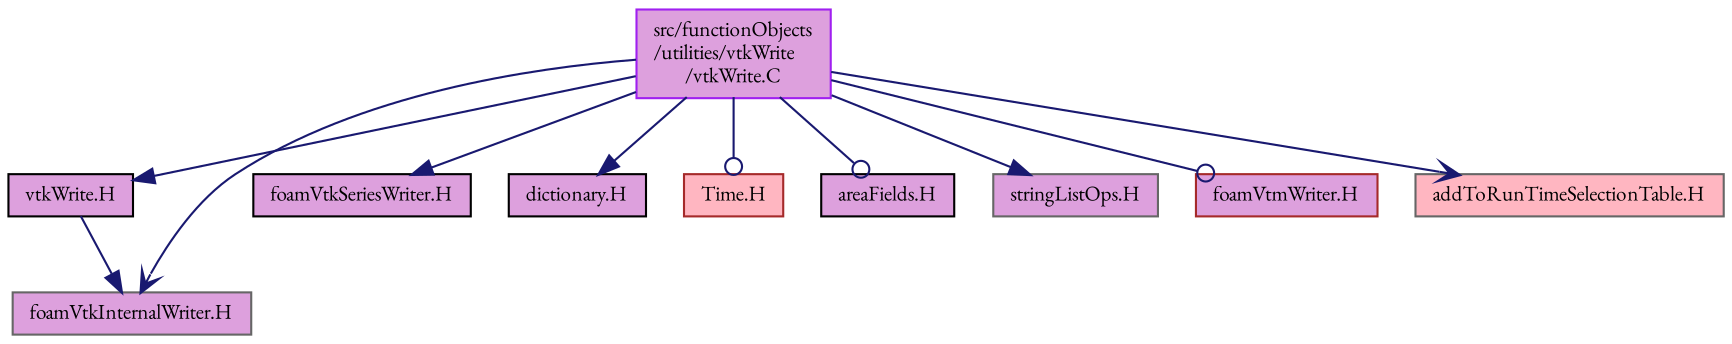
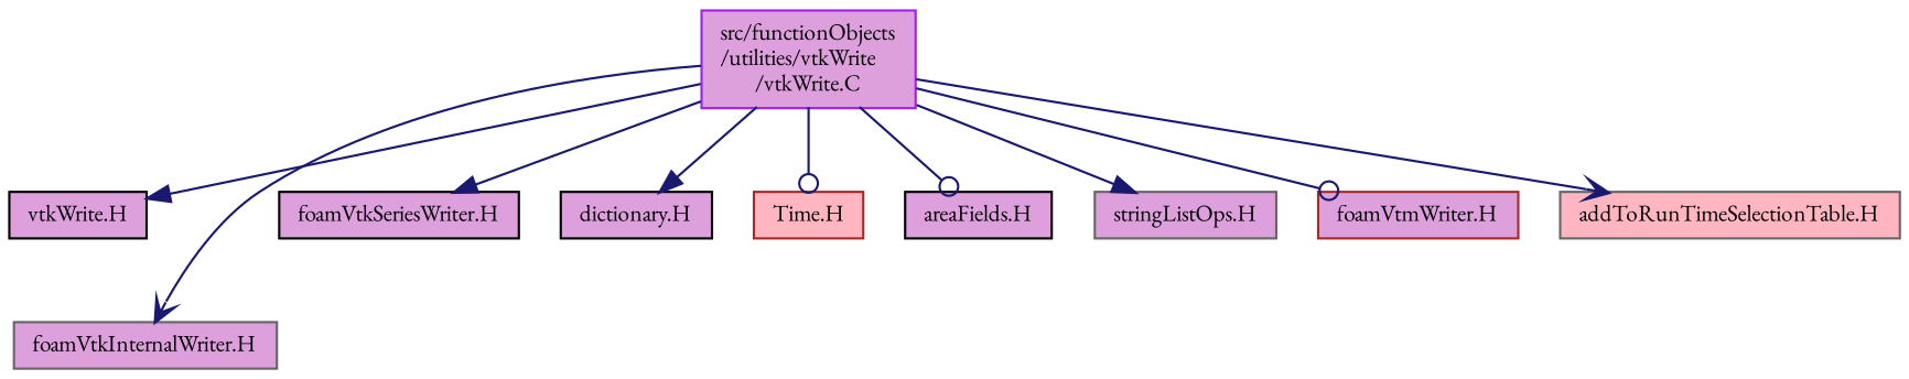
  digraph {
    fontname="EB Garamond"
    node [color=black fillcolor=plum fontname="EB Garamond" fontsize=10 shape=record style=filled]
    edge [arrowhead=normal color=midnightblue fontname="EB Garamond" fontsize=10 labelfontname=Helvetica labelfontsize=10 style=solid]
    n1 [color=purple fontcolor=black height=0.2 label="src/functionObjects\l/utilities/vtkWrite\l/vtkWrite.C" width=0.4]
    n2 [height=0.2 label="vtkWrite.H" width=0.4]
    n3 [color=gray40 height=0.2 label="foamVtkInternalWriter.H" width=0.4]
    n4 [height=0.2 label="foamVtkSeriesWriter.H" width=0.4]
    n5 [height=0.2 label="dictionary.H" width=0.4]
    n6 [color=brown fillcolor=lightpink height=0.2 label="Time.H" width=0.4]
    n7 [height=0.2 label="areaFields.H" width=0.4]
    n8 [color=gray40 height=0.2 label="stringListOps.H" width=0.4]
    n9 [color=brown height=0.2 label="foamVtmWriter.H" width=0.4]
    n10 [color=gray40 fillcolor=lightpink height=0.2 label="addToRunTimeSelectionTable.H" width=0.4]
    n1 -> n2
    n1 -> n3 [arrowhead=vee]
    n1 -> n4
    n1 -> n5
    n1 -> n6 [arrowhead=odot]
    n1 -> n7 [arrowhead=odot]
    n1 -> n8
    n1 -> n9 [arrowhead=odot]
    n1 -> n10 [arrowhead=vee]
-   n2 -> n3
  }
